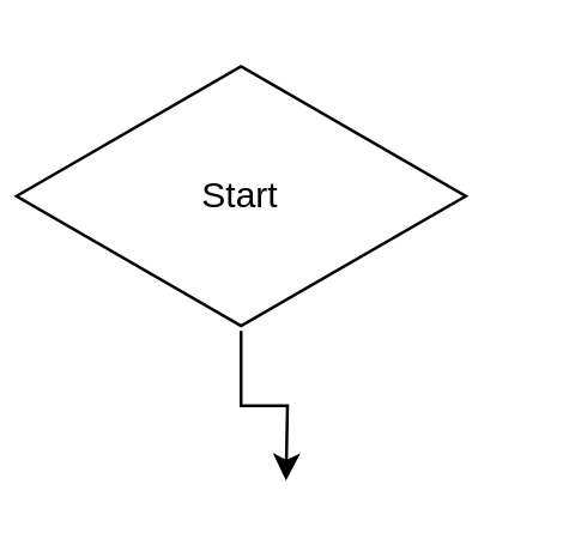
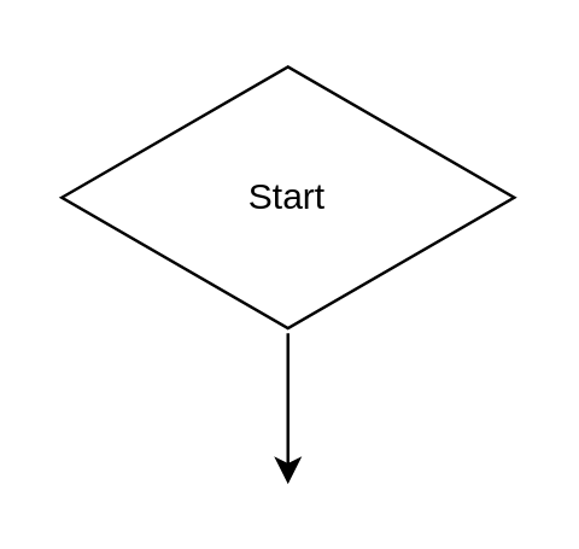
  <mxCell id="0" />
  <mxCell id="1" parent="0" />
  <mxCell id="2" style="edgeStyle=orthogonalEdgeStyle;rounded=0;orthogonalLoop=1;jettySize=auto;html=1;" edge="1" parent="1" source="3"><mxGeometry relative="1" as="geometry"><mxPoint x="95" y="160" as="targetPoint" /></mxGeometry></mxCell>
- <mxCell id="3" value="Start" style="html=1;whiteSpace=wrap;aspect=fixed;shape=isoRectangle;" vertex="1" parent="1"><mxGeometry x="5" y="20" width="150" height="90" as="geometry" /></mxCell>
+ <mxCell id="3" value="Start" style="html=1;whiteSpace=wrap;aspect=fixed;shape=isoRectangle;" vertex="1" parent="1"><mxGeometry x="20" y="20" width="150" height="90" as="geometry" /></mxCell>
